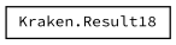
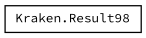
  digraph {
    rankdir=LR
    fontname="Source Code Pro"
-   n1 [color=black fillcolor=white fontname="Source Code Pro" fontsize=10 height=0.2 label="Kraken.Result18" shape=record style=filled width=0.4]
+   n1 [color=black fillcolor=white fontname="Source Code Pro" fontsize=10 height=0.2 label="Kraken.Result98" shape=record style=filled width=0.4]
  }
